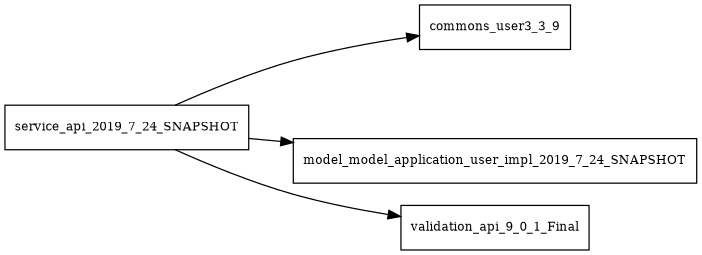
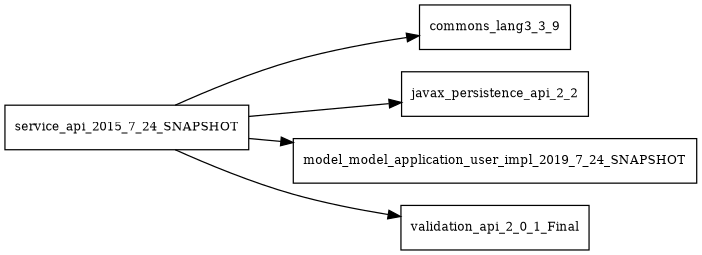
  digraph {
    rankdir=LR
    node [fontsize=10.0 shape=box]
-   service_api_2019_7_24_SNAPSHOT
-   commons_lang3_3_9 [label=commons_user3_3_9]
+   service_api_2019_7_24_SNAPSHOT [label=service_api_2015_7_24_SNAPSHOT]
+   commons_lang3_3_9
+   javax_persistence_api_2_2
    n4 [label=model_model_application_user_impl_2019_7_24_SNAPSHOT]
-   validation_api_2_0_1_Final [label=validation_api_9_0_1_Final]
+   validation_api_2_0_1_Final
    service_api_2019_7_24_SNAPSHOT -> commons_lang3_3_9
+   service_api_2019_7_24_SNAPSHOT -> javax_persistence_api_2_2
    service_api_2019_7_24_SNAPSHOT -> n4
    service_api_2019_7_24_SNAPSHOT -> validation_api_2_0_1_Final
  }
